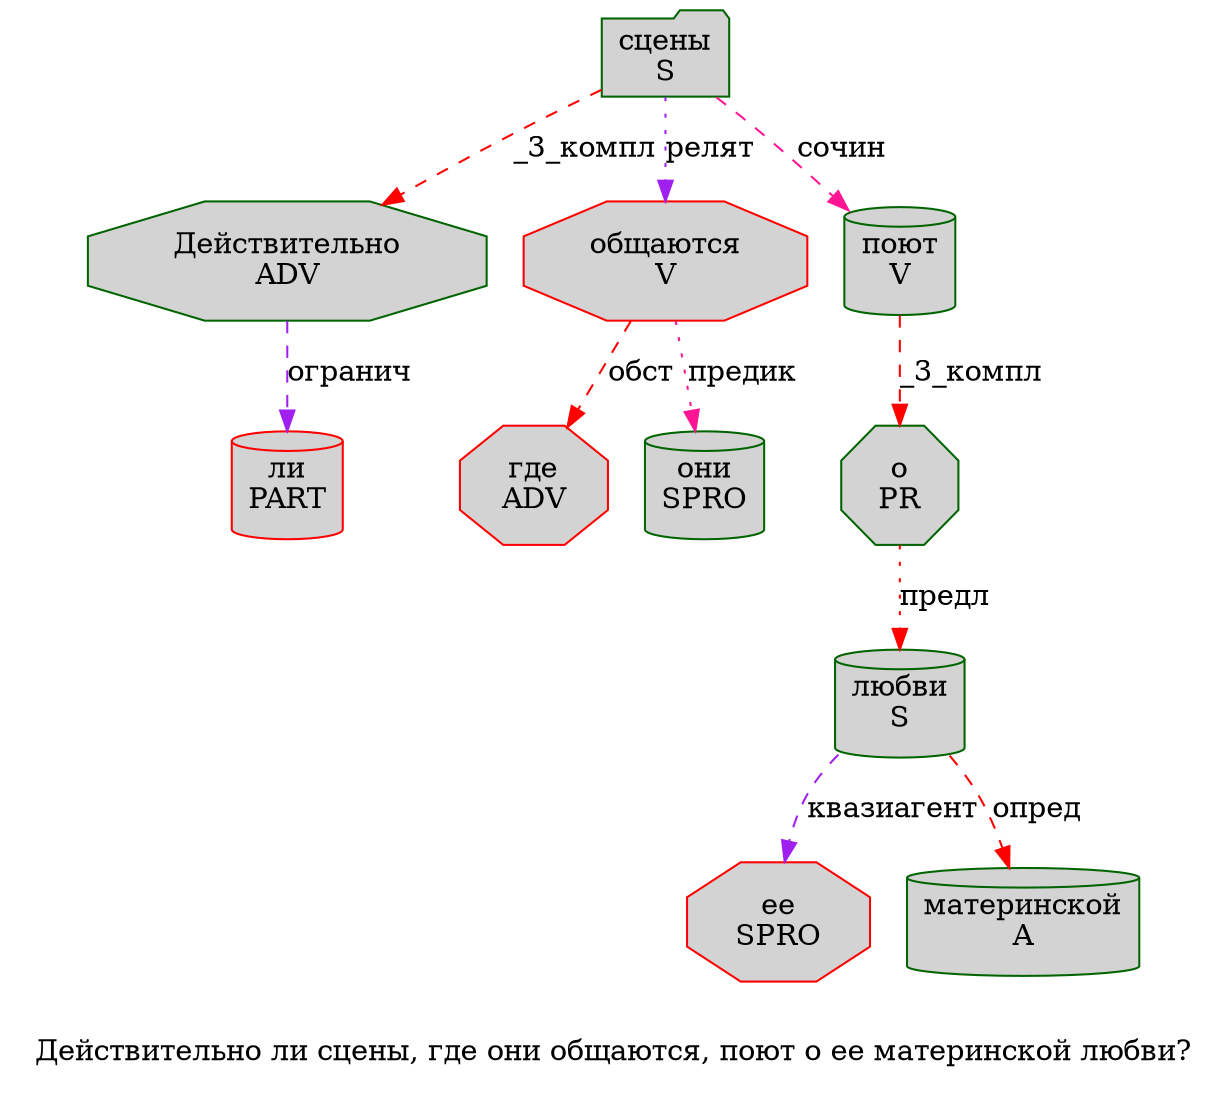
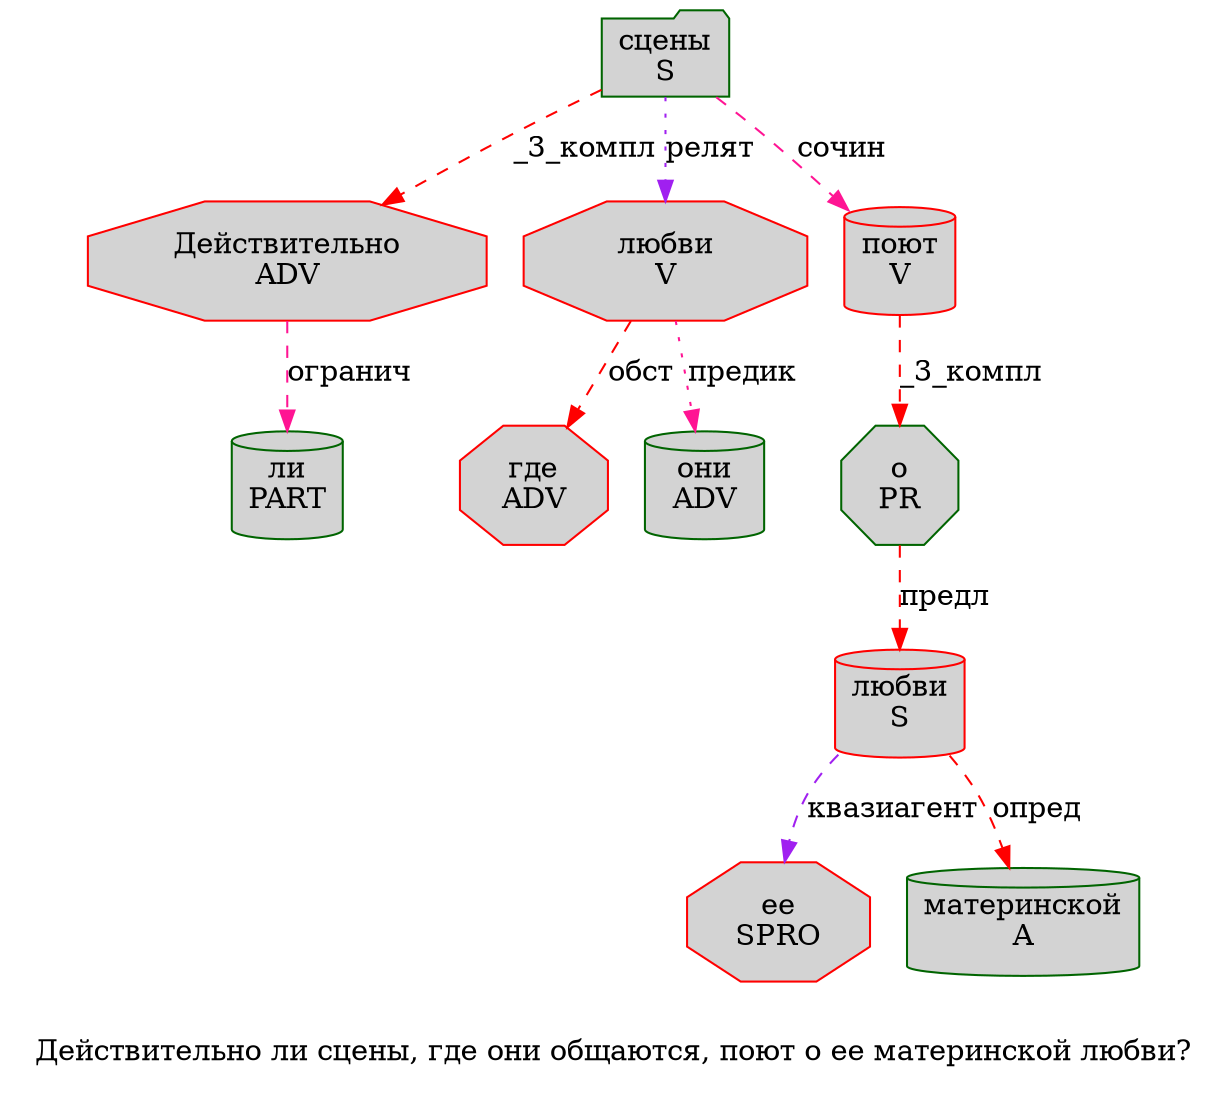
  digraph {
    label="Действительно ли сцены, где они общаются, поют о ее материнской любви?"
    node [color=red fillcolor=lightgray penwidth=1 shape=octagon style=filled]
    edge [color=red style=dashed]
-   n1 [color=darkgreen label="Действительно\nADV"]
-   n2 [label="ли\nPART" shape=cylinder]
+   n1 [label="Действительно\nADV"]
+   n2 [color=darkgreen label="ли\nPART" shape=cylinder]
    n3 [color=darkgreen label="сцены\nS" shape=folder]
-   n4 [label="общаются\nV"]
-   n5 [color=darkgreen label="поют\nV" shape=cylinder]
+   n4 [label="любви\nV"]
+   n5 [label="поют\nV" shape=cylinder]
    n6 [label="где\nADV"]
-   n7 [color=darkgreen label="они\nSPRO" shape=cylinder]
+   n7 [color=darkgreen label="они\nADV" shape=cylinder]
    n8 [color=darkgreen label="о\nPR"]
-   n9 [color=darkgreen label="любви\nS" shape=cylinder]
+   n9 [label="любви\nS" shape=cylinder]
    n10 [label="ее\nSPRO"]
    n11 [color=darkgreen label="материнской\nA" shape=cylinder]
-   n1 -> n2 [color=purple label="огранич"]
+   n1 -> n2 [color=deeppink label="огранич"]
    n3 -> n1 [label="_3_компл"]
    n3 -> n4 [color=purple label="релят" style=dotted]
    n3 -> n5 [color=deeppink label="сочин"]
    n4 -> n6 [label="обст"]
    n4 -> n7 [color=deeppink label="предик" style=dotted]
    n5 -> n8 [label="_3_компл"]
-   n8 -> n9 [label="предл" style=dotted]
+   n8 -> n9 [label="предл"]
    n9 -> n10 [color=purple label="квазиагент"]
    n9 -> n11 [label="опред"]
  }
